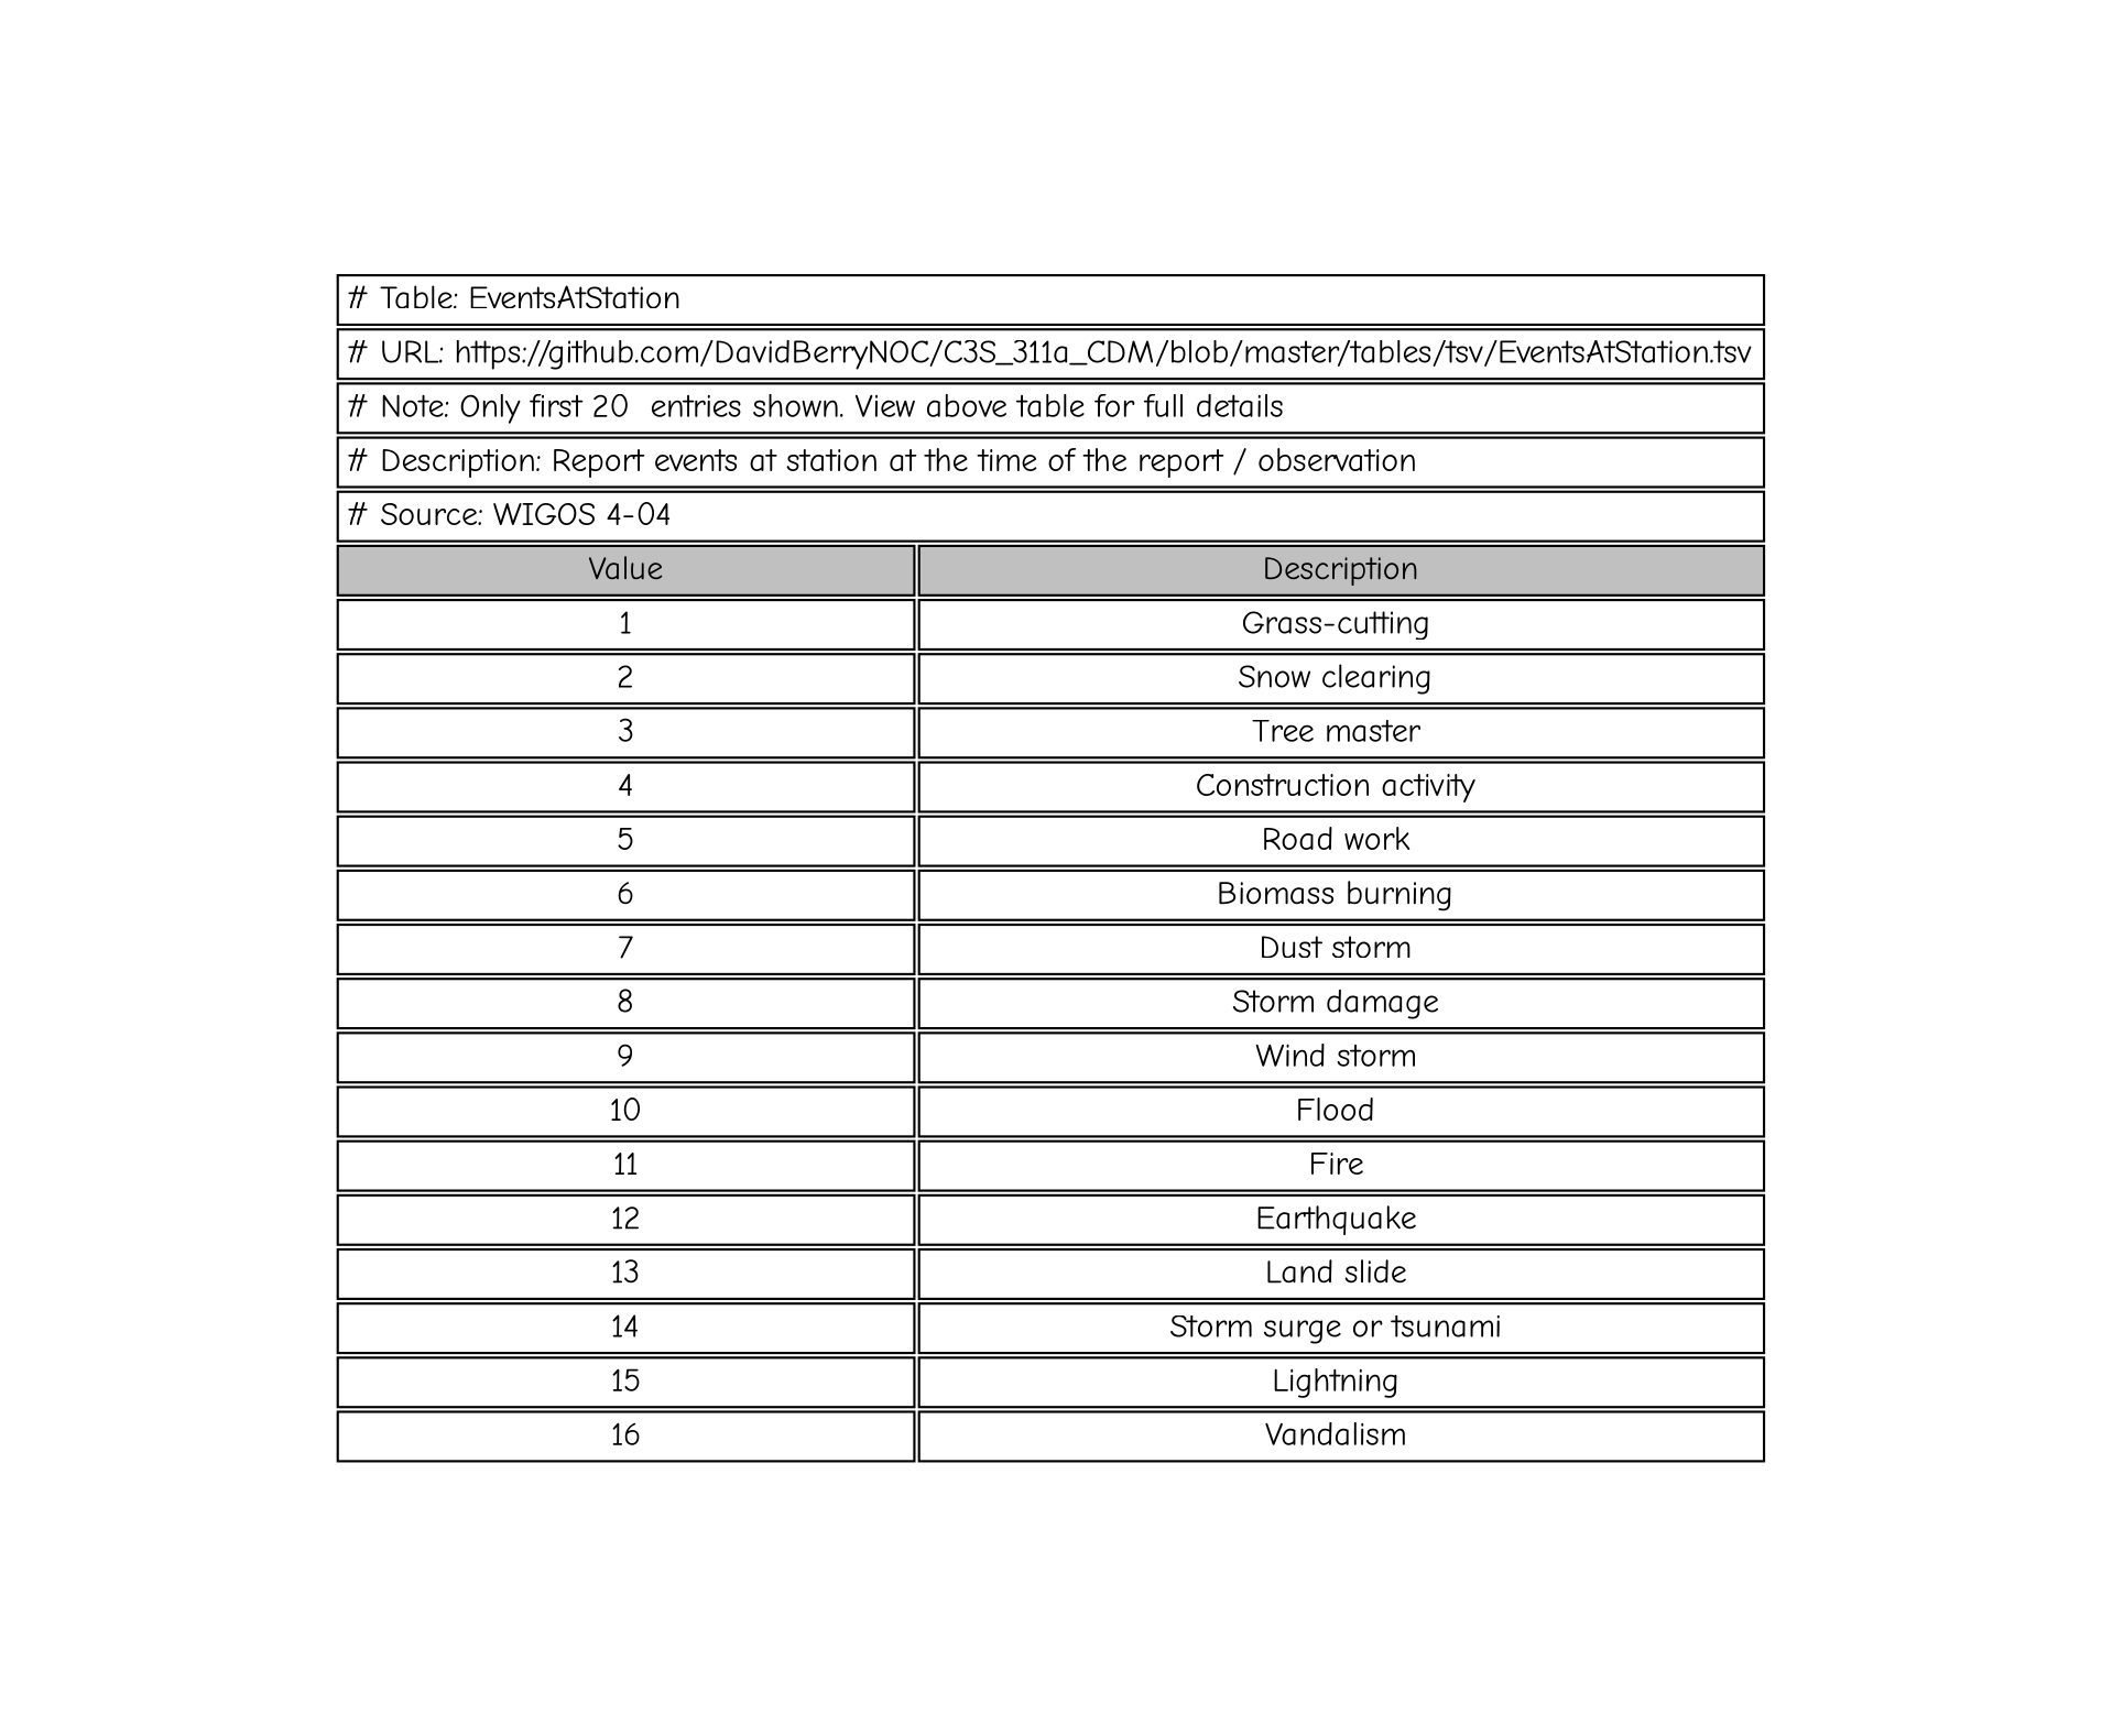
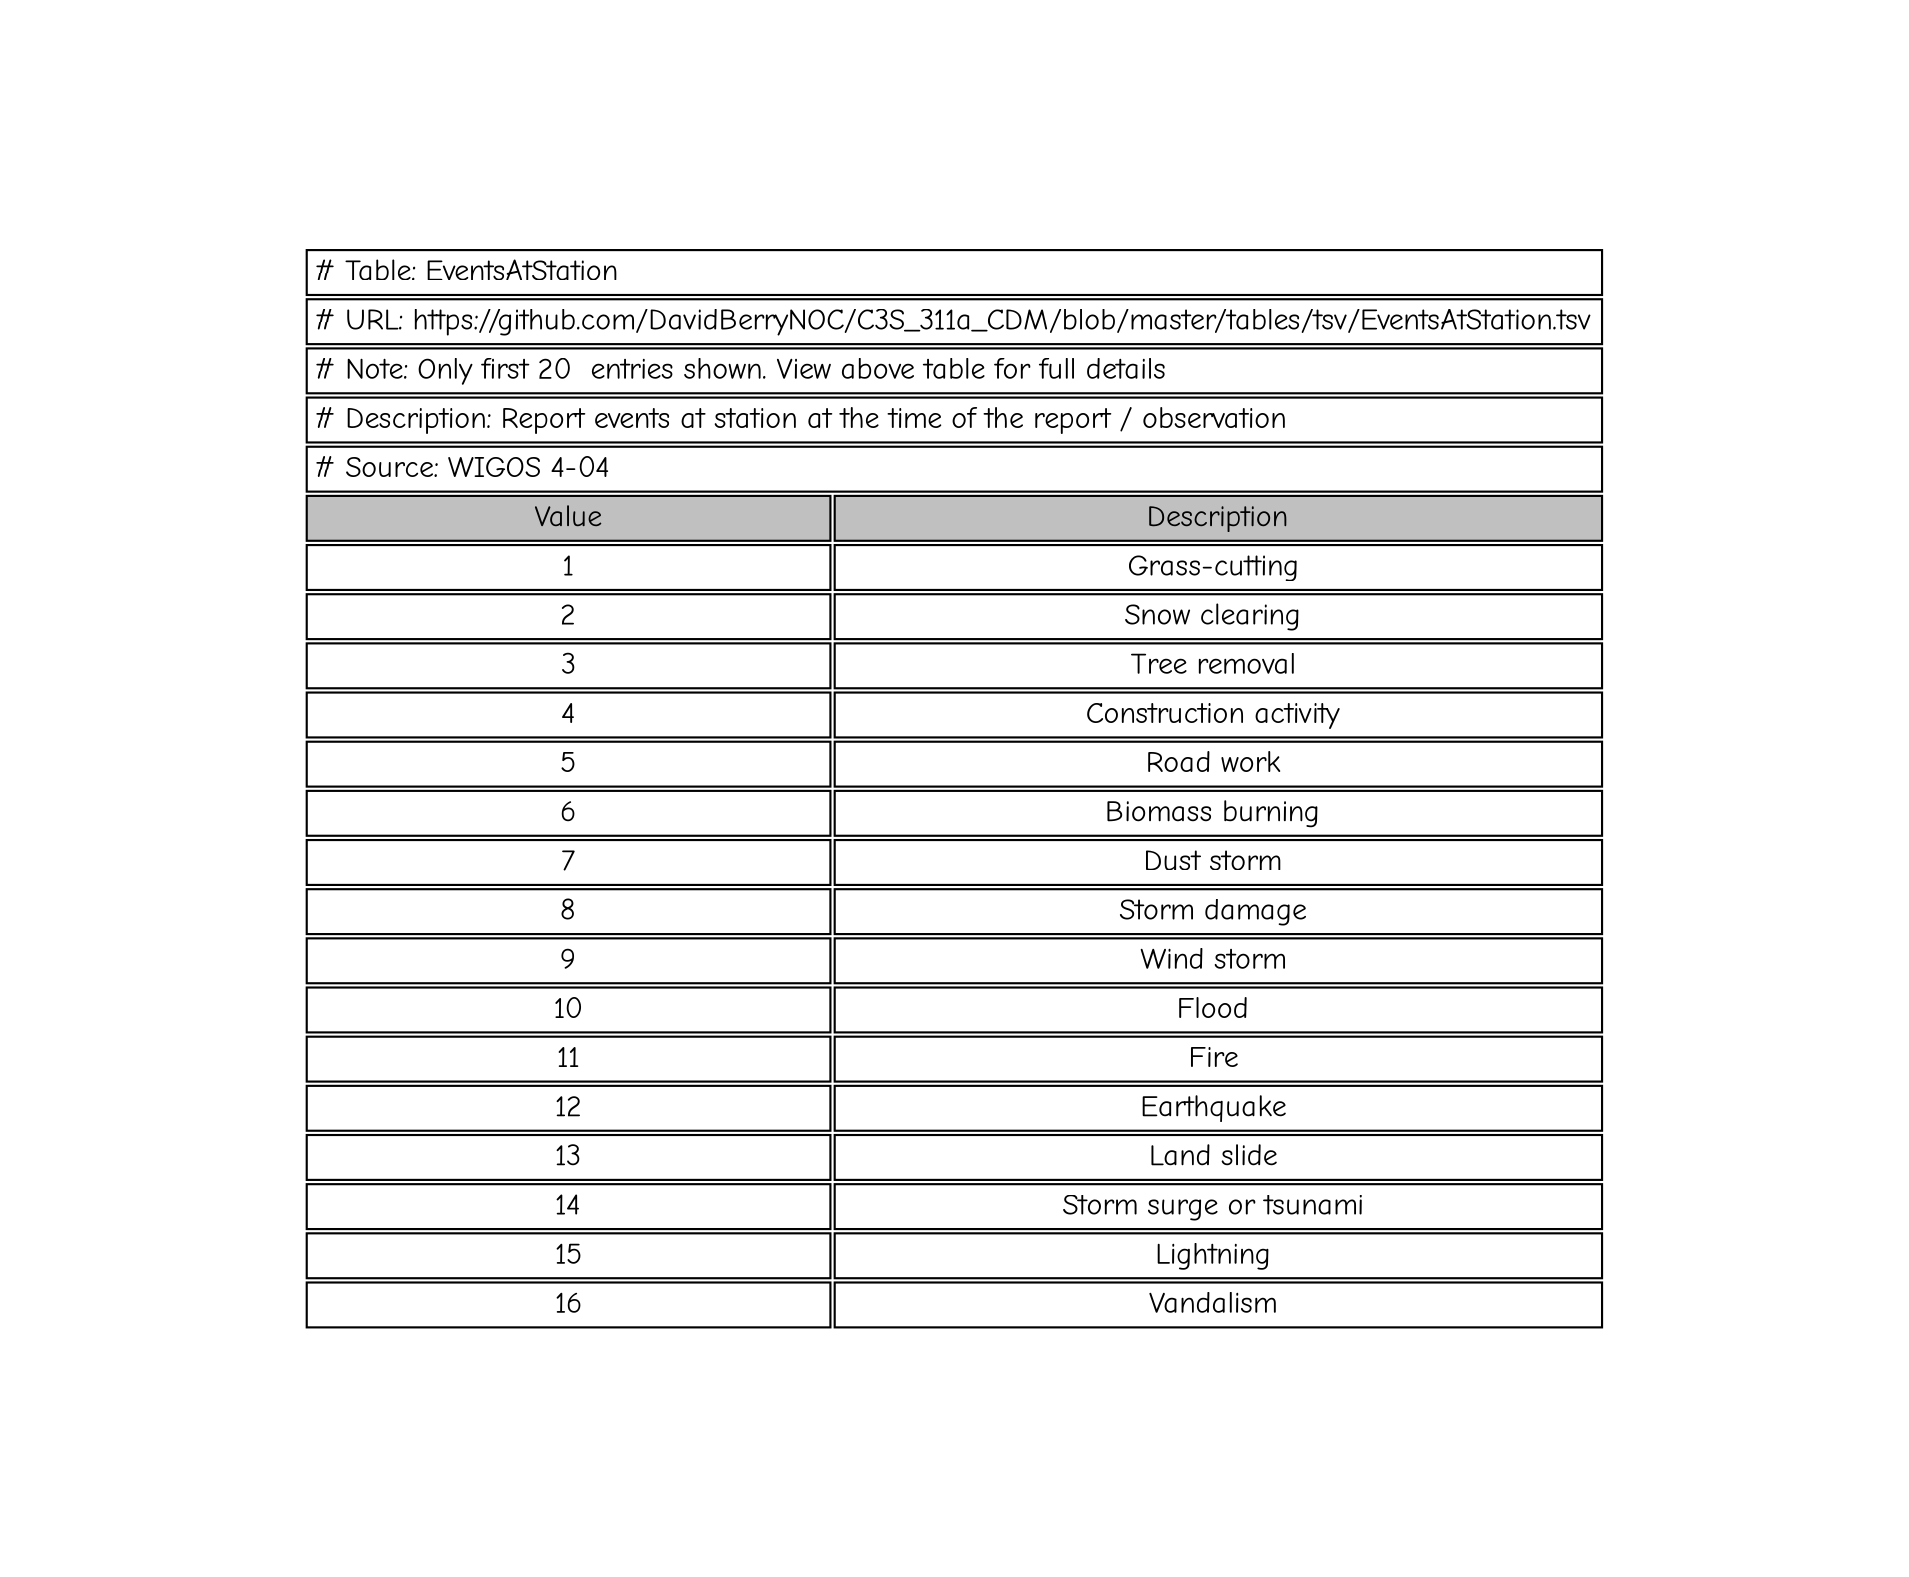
  digraph {
    fontname="Comic Neue"
-   n1 [color=white label=<<TABLE BORDER="0" CELLBORDER="1" CELLSPACING="2" COLOR="BLACK"> <TR><TD COLSPAN="2" ALIGN="left" PORT="head"># Table: EventsAtStation</TD></TR> <TR><TD COLSPAN="2" ALIGN="left"># URL: https://github.com/DavidBerryNOC/C3S_311a_CDM/blob/master/tables/tsv/EventsAtStation.tsv</TD></TR> <TR><TD COLSPAN="2" ALIGN="left"># Note: Only first 20  entries shown. View above table for full details</TD></TR> <TR><TD ALIGN="left" COLSPAN="2"># Description: Report events at station at the time of the report / observation</TD></TR> <TR><TD ALIGN="left" COLSPAN="2"># Source: WIGOS 4-04</TD></TR> <TR><TD BGCOLOR="GRAY">Value</TD><TD BGCOLOR="GRAY">Description</TD></TR> <TR><TD>1</TD><TD>Grass-cutting </TD></TR> <TR><TD>2</TD><TD>Snow clearing </TD></TR> <TR><TD>3</TD><TD>Tree master </TD></TR> <TR><TD>4</TD><TD>Construction activity </TD></TR> <TR><TD>5</TD><TD>Road work </TD></TR> <TR><TD>6</TD><TD>Biomass burning </TD></TR> <TR><TD>7</TD><TD>Dust storm </TD></TR> <TR><TD>8</TD><TD>Storm damage </TD></TR> <TR><TD>9</TD><TD>Wind storm </TD></TR> <TR><TD>10</TD><TD>Flood </TD></TR> <TR><TD>11</TD><TD>Fire </TD></TR> <TR><TD>12</TD><TD>Earthquake </TD></TR> <TR><TD>13</TD><TD>Land slide </TD></TR> <TR><TD>14</TD><TD>Storm surge or tsunami </TD></TR> <TR><TD>15</TD><TD>Lightning </TD></TR> <TR><TD>16</TD><TD>Vandalism </TD></TR> </TABLE>> fontname="Comic Neue"]
+   n1 [color=white label=<<TABLE BORDER="0" CELLBORDER="1" CELLSPACING="2" COLOR="BLACK"> <TR><TD COLSPAN="2" ALIGN="left" PORT="head"># Table: EventsAtStation</TD></TR> <TR><TD COLSPAN="2" ALIGN="left"># URL: https://github.com/DavidBerryNOC/C3S_311a_CDM/blob/master/tables/tsv/EventsAtStation.tsv</TD></TR> <TR><TD COLSPAN="2" ALIGN="left"># Note: Only first 20  entries shown. View above table for full details</TD></TR> <TR><TD ALIGN="left" COLSPAN="2"># Description: Report events at station at the time of the report / observation</TD></TR> <TR><TD ALIGN="left" COLSPAN="2"># Source: WIGOS 4-04</TD></TR> <TR><TD BGCOLOR="GRAY">Value</TD><TD BGCOLOR="GRAY">Description</TD></TR> <TR><TD>1</TD><TD>Grass-cutting </TD></TR> <TR><TD>2</TD><TD>Snow clearing </TD></TR> <TR><TD>3</TD><TD>Tree removal </TD></TR> <TR><TD>4</TD><TD>Construction activity </TD></TR> <TR><TD>5</TD><TD>Road work </TD></TR> <TR><TD>6</TD><TD>Biomass burning </TD></TR> <TR><TD>7</TD><TD>Dust storm </TD></TR> <TR><TD>8</TD><TD>Storm damage </TD></TR> <TR><TD>9</TD><TD>Wind storm </TD></TR> <TR><TD>10</TD><TD>Flood </TD></TR> <TR><TD>11</TD><TD>Fire </TD></TR> <TR><TD>12</TD><TD>Earthquake </TD></TR> <TR><TD>13</TD><TD>Land slide </TD></TR> <TR><TD>14</TD><TD>Storm surge or tsunami </TD></TR> <TR><TD>15</TD><TD>Lightning </TD></TR> <TR><TD>16</TD><TD>Vandalism </TD></TR> </TABLE>> fontname="Comic Neue"]
  }
